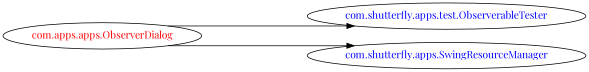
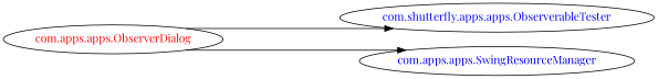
  digraph {
    concentrate=true
    fontname="Playfair Display"
    rankdir=LR
    ranksep=2.0
    splines=ortho
    node [fontcolor=blue fontname="Playfair Display"]
    edge [fontname="Playfair Display"]
    n1 [fontcolor=red label="com.apps.apps.ObserverDialog"]
-   "com.shutterfly.apps.test.ObserverableTester"
-   "com.shutterfly.apps.SwingResourceManager"
+   "com.shutterfly.apps.test.ObserverableTester" [label="com.shutterfly.apps.apps.ObserverableTester"]
+   "com.shutterfly.apps.SwingResourceManager" [label="com.apps.apps.SwingResourceManager"]
    n1 -> "com.shutterfly.apps.test.ObserverableTester"
    n1 -> "com.shutterfly.apps.SwingResourceManager"
  }
